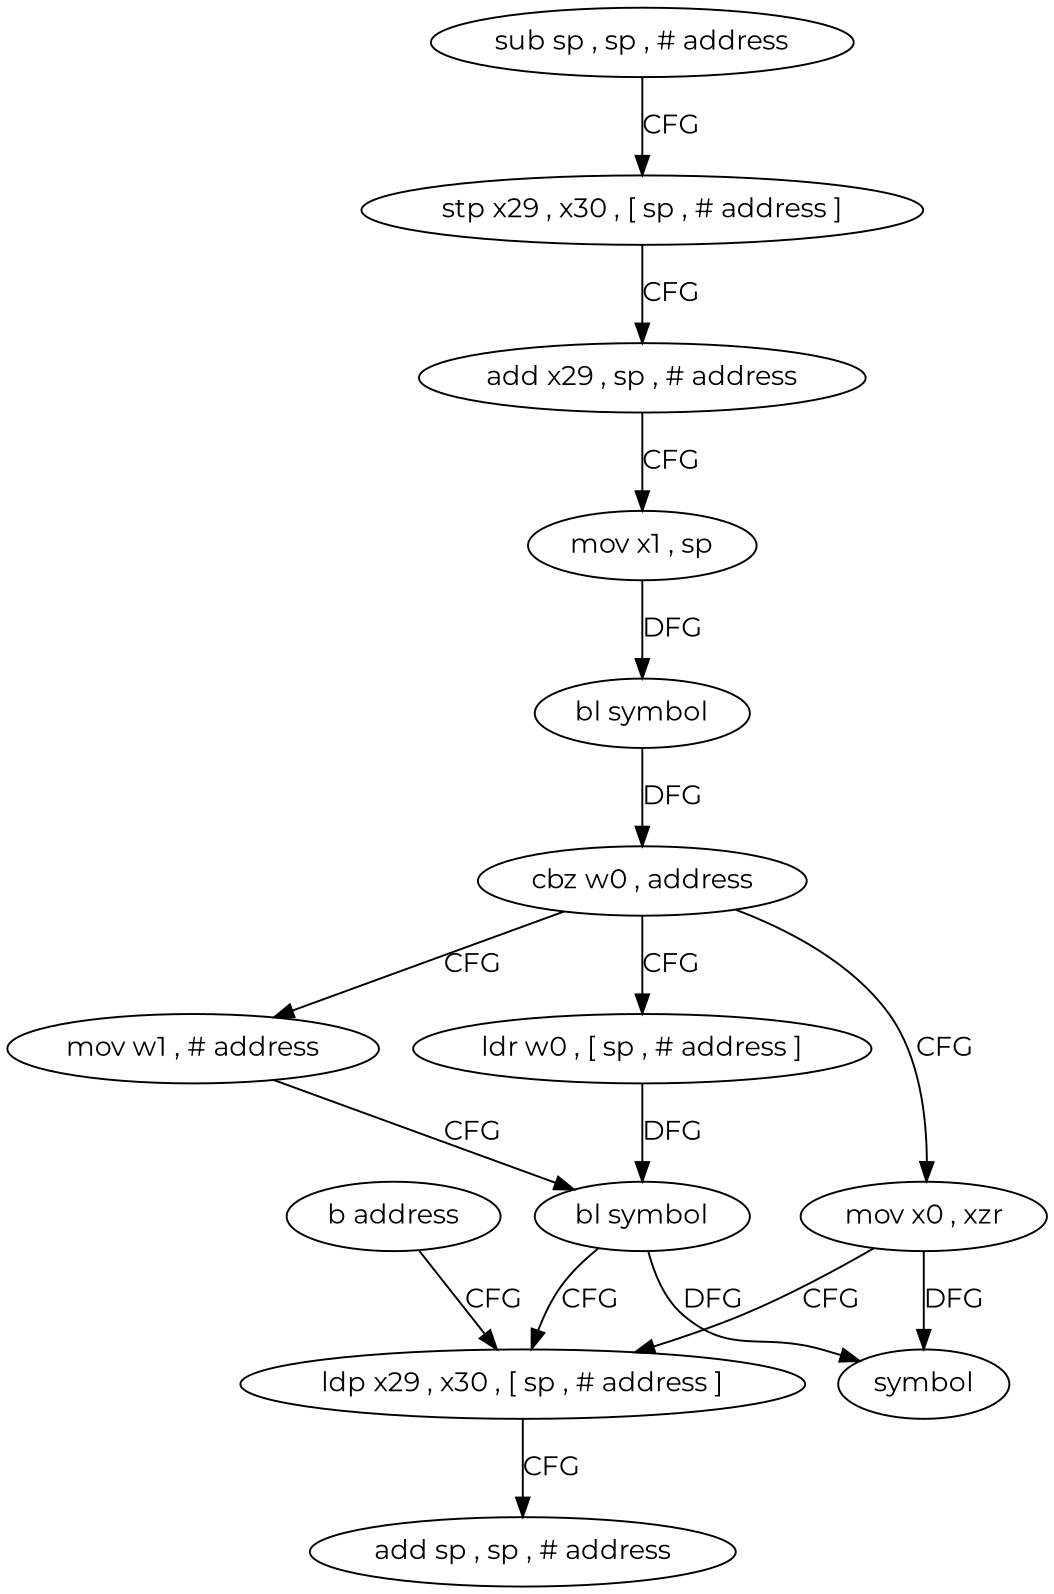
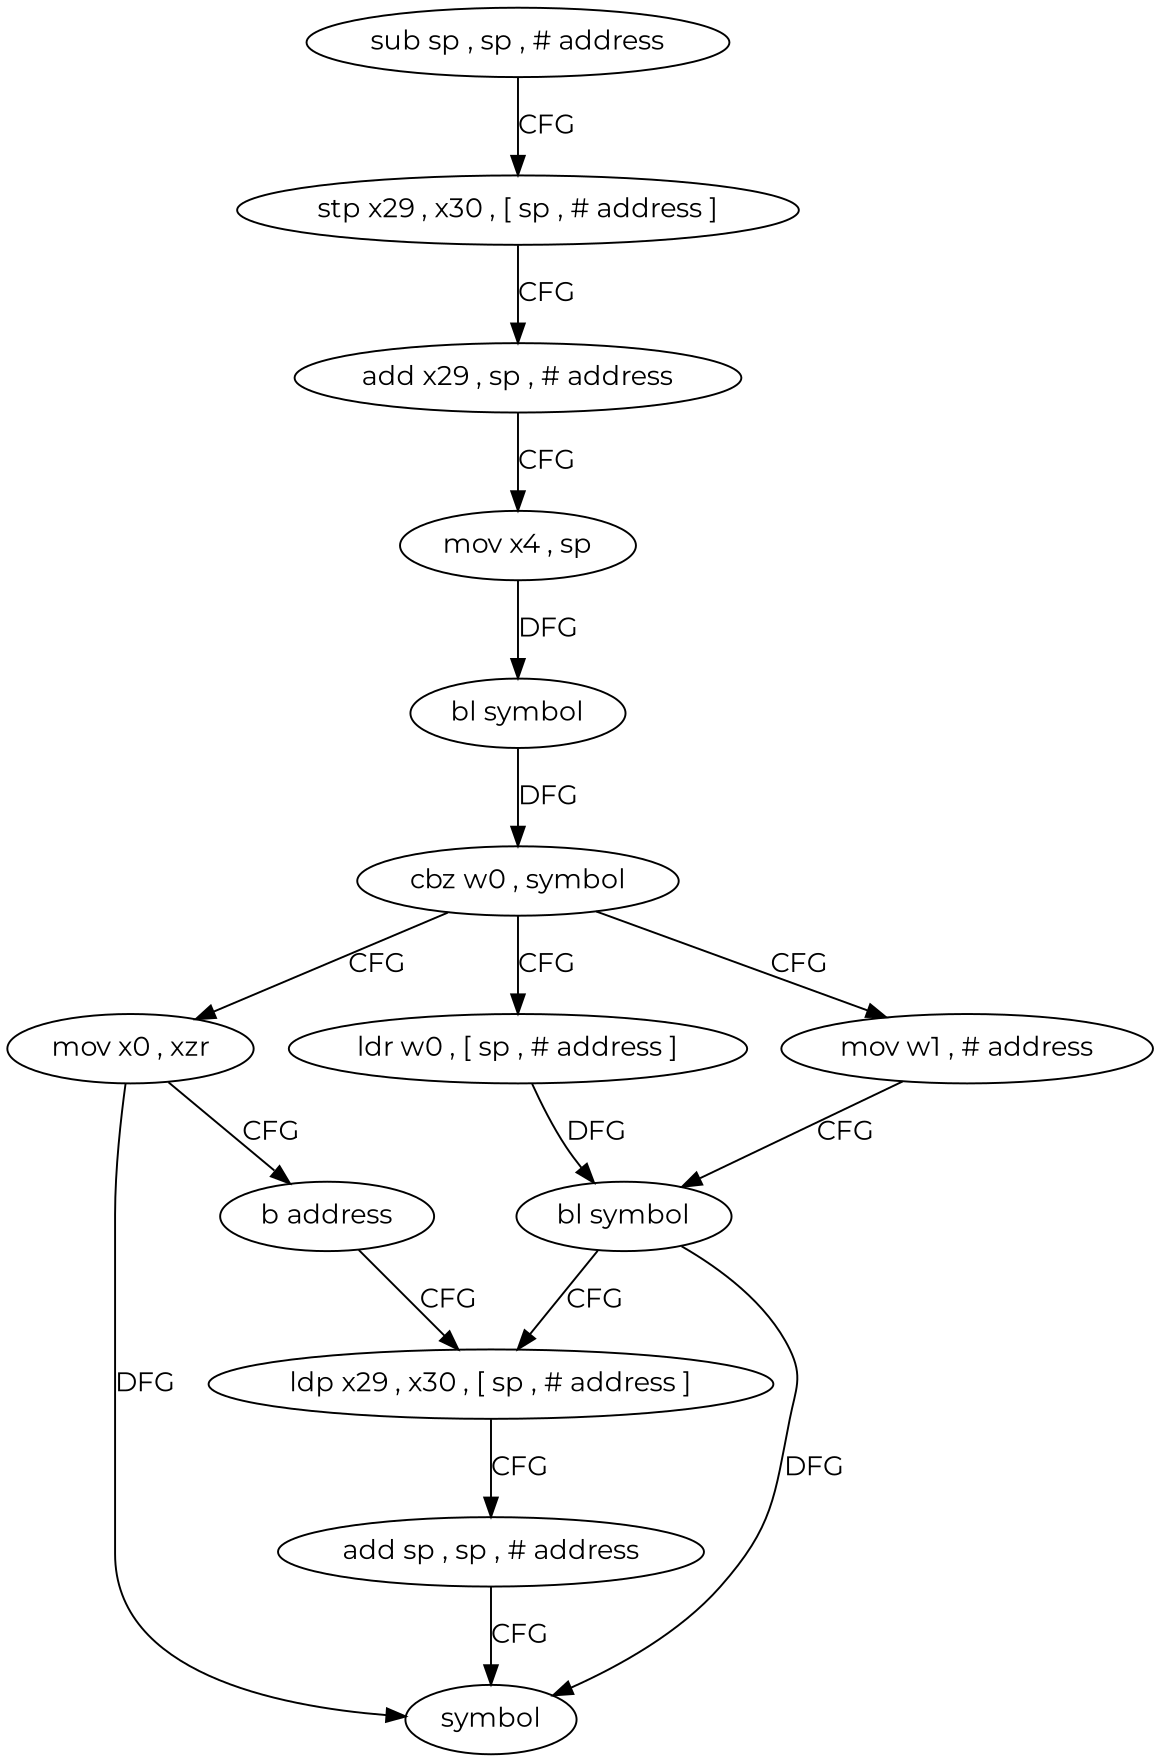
  digraph {
    fontname=Montserrat
    node [fontname=Montserrat]
    edge [fontname=Montserrat]
    n1 [label="sub sp , sp , # address"]
    n2 [label="stp x29 , x30 , [ sp , # address ]"]
    n3 [label="add x29 , sp , # address"]
-   n4 [label="mov x1 , sp"]
+   n4 [label="mov x4 , sp"]
    n5 [label="bl symbol"]
-   n6 [label="cbz w0 , address"]
+   n6 [label="cbz w0 , symbol"]
    n7 [label="ldr w0 , [ sp , # address ]"]
    n8 [label="mov x0 , xzr"]
    n9 [label="mov w1 , # address"]
    n10 [label="bl symbol"]
    n11 [label="b address"]
    n12 [label=symbol]
    n13 [label="ldp x29 , x30 , [ sp , # address ]"]
    n14 [label="add sp , sp , # address"]
    n1 -> n2 [label=CFG]
    n2 -> n3 [label=CFG]
    n3 -> n4 [label=CFG]
    n4 -> n5 [label=DFG]
    n5 -> n6 [label=DFG]
    n6 -> n7 [label=CFG]
    n6 -> n8 [label=CFG]
    n6 -> n9 [label=CFG]
    n7 -> n10 [label=DFG]
-   n8 -> n13 [label=CFG]
+   n8 -> n11 [label=CFG]
    n8 -> n12 [label=DFG]
    n9 -> n10 [label=CFG]
    n10 -> n12 [label=DFG]
    n10 -> n13 [label=CFG]
    n11 -> n13 [label=CFG]
    n13 -> n14 [label=CFG]
+   n14 -> n12 [label=CFG]
  }
